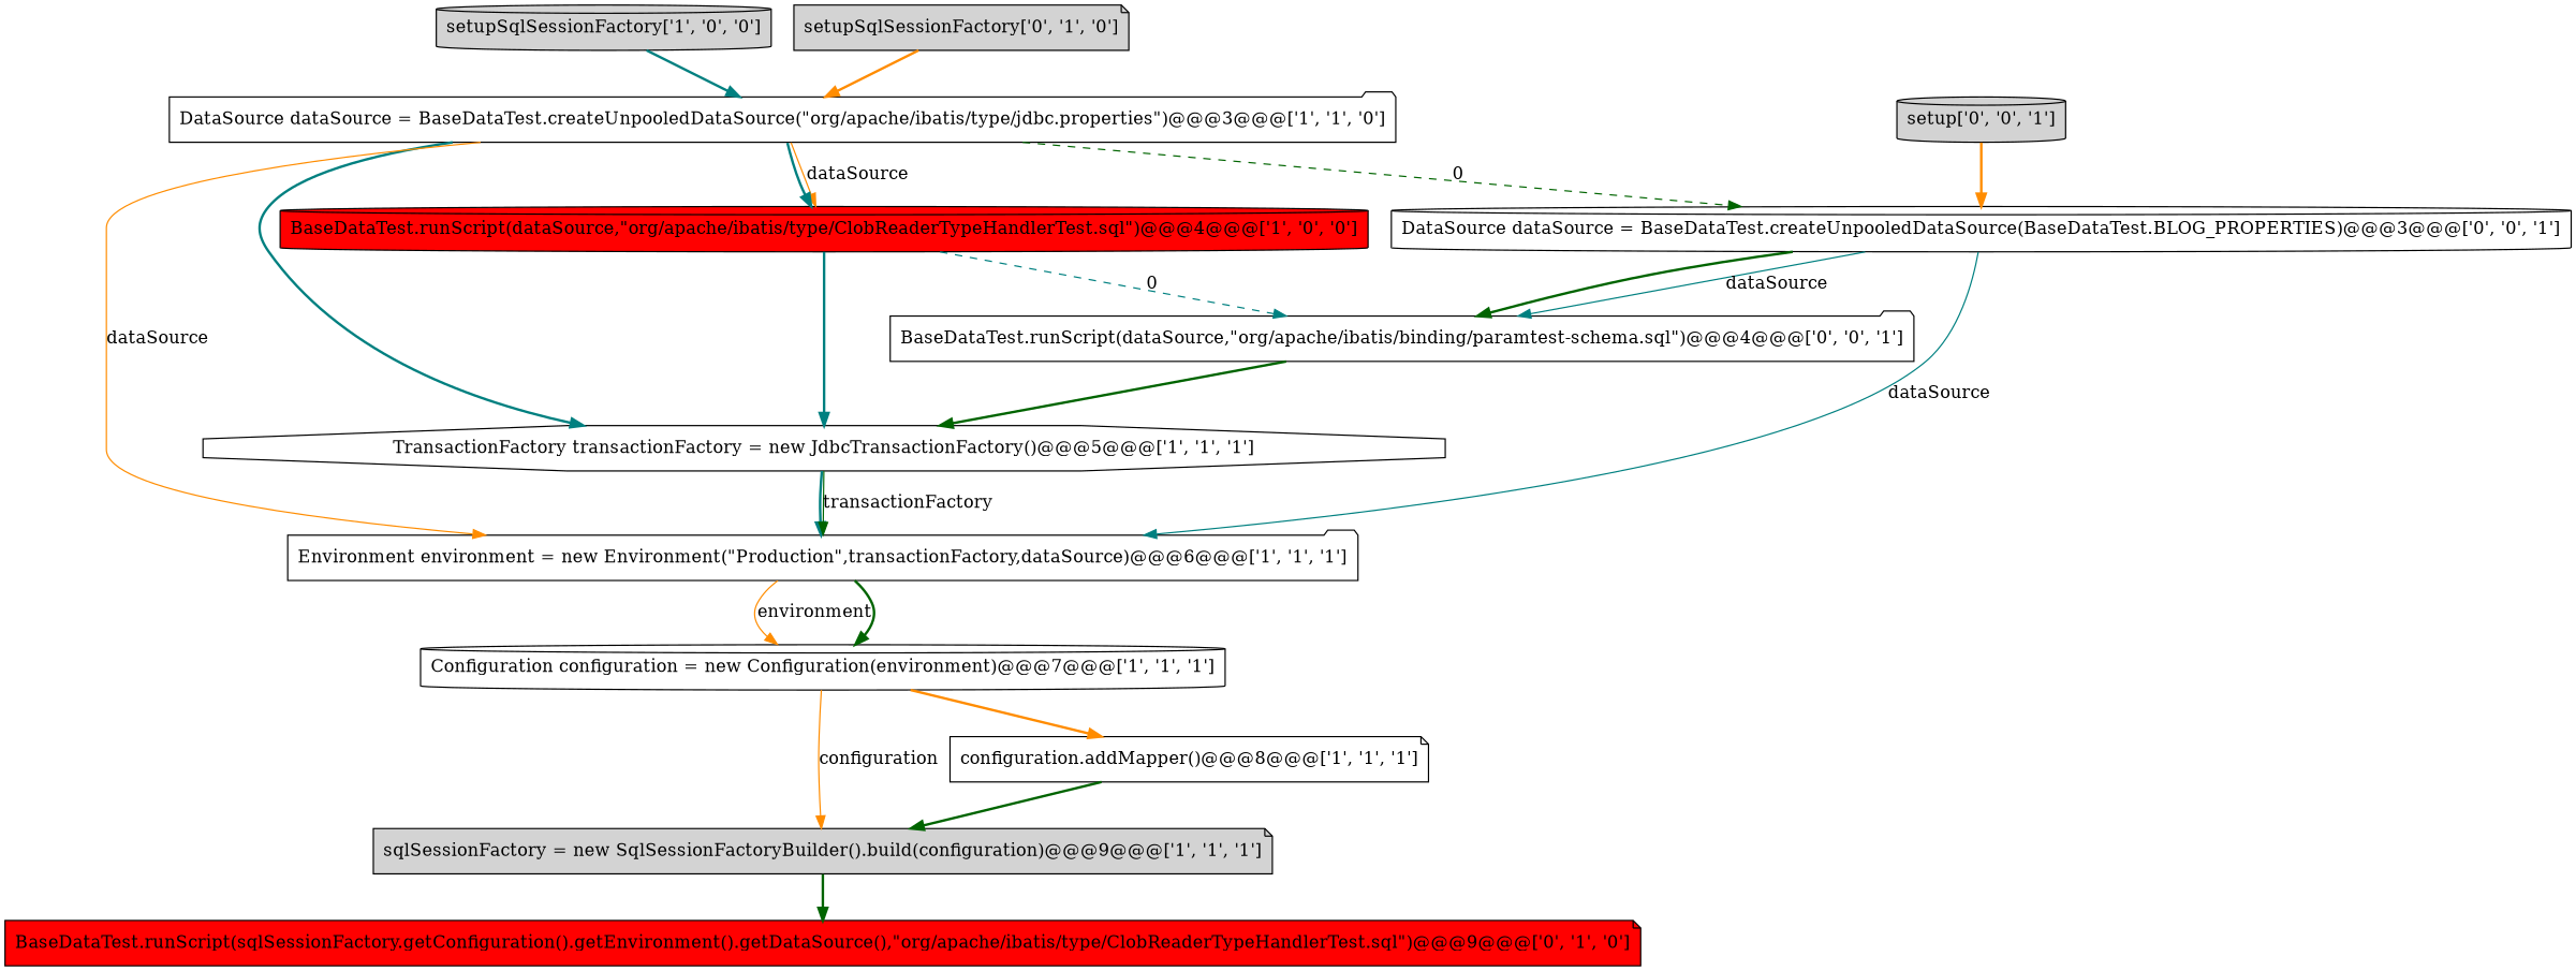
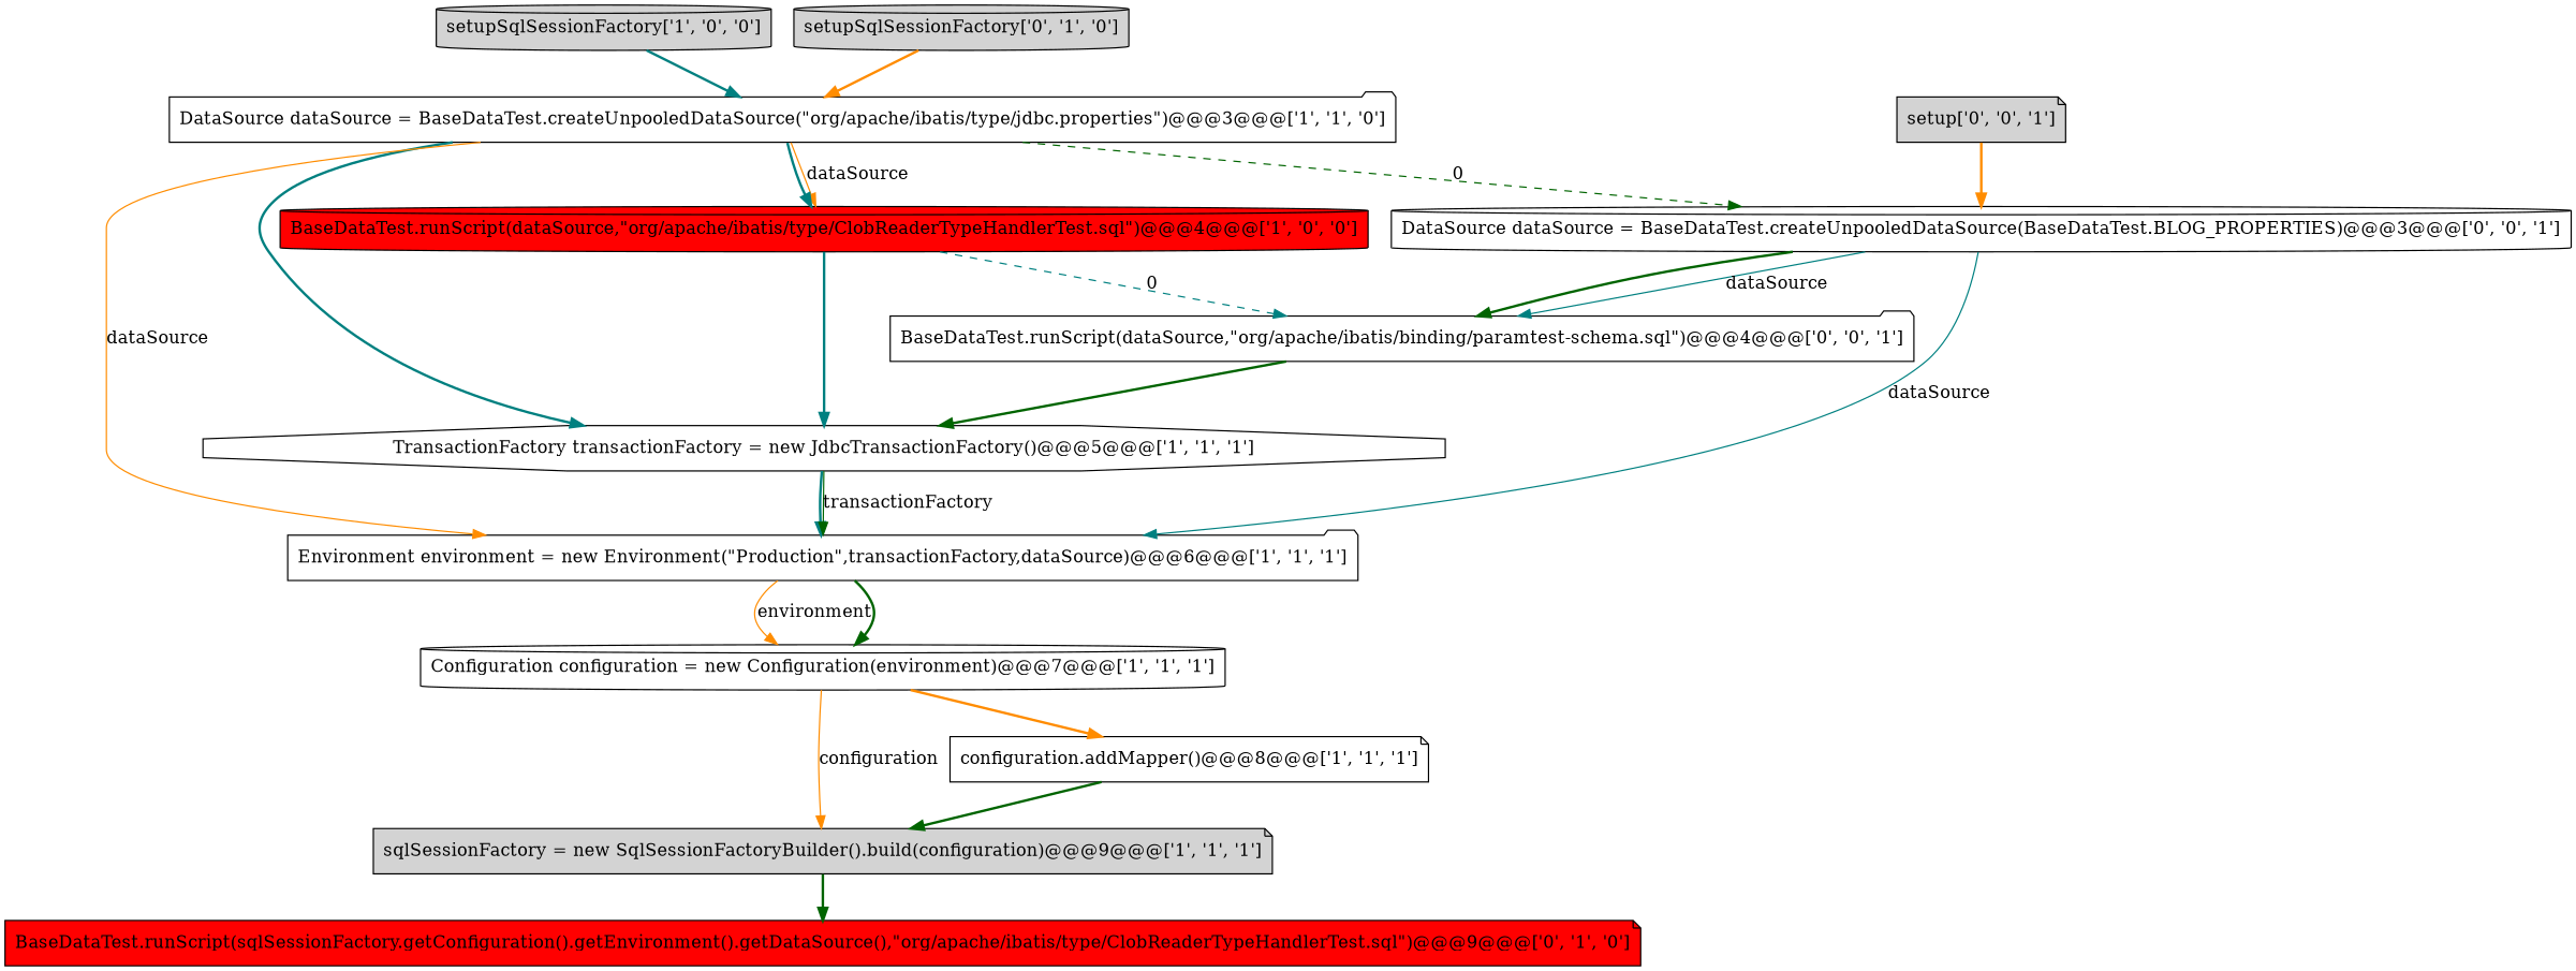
  digraph {
    node [fillcolor=white shape=cylinder style=filled]
    edge [color=teal style=bold]
    n1 [fillcolor=red label="BaseDataTest.runScript(dataSource,\"org/apache/ibatis/type/ClobReaderTypeHandlerTest.sql\")@@@4@@@['1', '0', '0']"]
    n2 [label="BaseDataTest.runScript(dataSource,\"org/apache/ibatis/binding/paramtest-schema.sql\")@@@4@@@['0', '0', '1']" shape=folder]
    n3 [label="TransactionFactory transactionFactory = new JdbcTransactionFactory()@@@5@@@['1', '1', '1']" shape=octagon]
    n4 [label="Environment environment = new Environment(\"Production\",transactionFactory,dataSource)@@@6@@@['1', '1', '1']" shape=folder]
    n5 [label="Configuration configuration = new Configuration(environment)@@@7@@@['1', '1', '1']"]
    n6 [fillcolor=lightgray label="sqlSessionFactory = new SqlSessionFactoryBuilder().build(configuration)@@@9@@@['1', '1', '1']" shape=note]
    n7 [label="configuration.addMapper()@@@8@@@['1', '1', '1']" shape=note]
    n8 [fillcolor=red label="BaseDataTest.runScript(sqlSessionFactory.getConfiguration().getEnvironment().getDataSource(),\"org/apache/ibatis/type/ClobReaderTypeHandlerTest.sql\")@@@9@@@['0', '1', '0']" shape=note]
    n9 [fillcolor=lightgray label="setupSqlSessionFactory['1', '0', '0']"]
    n10 [label="DataSource dataSource = BaseDataTest.createUnpooledDataSource(\"org/apache/ibatis/type/jdbc.properties\")@@@3@@@['1', '1', '0']" shape=folder]
    n11 [label="DataSource dataSource = BaseDataTest.createUnpooledDataSource(BaseDataTest.BLOG_PROPERTIES)@@@3@@@['0', '0', '1']"]
-   n12 [fillcolor=lightgray label="setup['0', '0', '1']"]
-   n13 [fillcolor=lightgray label="setupSqlSessionFactory['0', '1', '0']" shape=note]
+   n12 [fillcolor=lightgray label="setup['0', '0', '1']" shape=note]
+   n13 [fillcolor=lightgray label="setupSqlSessionFactory['0', '1', '0']"]
    n1 -> n2 [label=0 style=dashed]
    n1 -> n3
    n2 -> n3 [color=darkgreen]
    n3 -> n4
    n3 -> n4 [color=darkgreen label=transactionFactory style=solid]
    n4 -> n5 [color=darkorange label=environment style=solid]
    n4 -> n5 [color=darkgreen]
    n5 -> n6 [color=darkorange label=configuration style=solid]
    n5 -> n7 [color=darkorange]
    n6 -> n8 [color=darkgreen]
    n7 -> n6 [color=darkgreen]
    n9 -> n10
    n10 -> n1 [color=darkorange label=dataSource style=solid]
    n10 -> n1
    n10 -> n3
    n10 -> n4 [color=darkorange label=dataSource style=solid]
    n10 -> n11 [color=darkgreen label=0 style=dashed]
    n11 -> n2 [label=dataSource style=solid]
    n11 -> n2 [color=darkgreen]
    n11 -> n4 [label=dataSource style=solid]
    n12 -> n11 [color=darkorange]
    n13 -> n10 [color=darkorange]
  }
